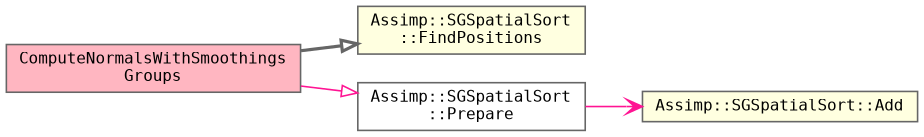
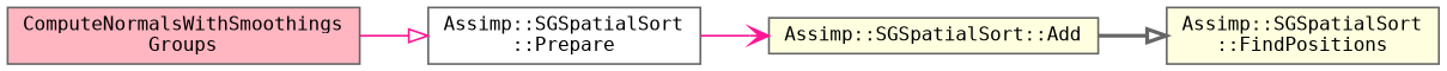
  digraph {
    rankdir=LR
    node [color=grey40 fillcolor=lightyellow fontname=Terminal fontsize=10 shape=box style=filled]
    edge [arrowhead=onormal color=deeppink fontname=Terminal fontsize=10 labelfontname=Helvetica labelfontsize=10 style=solid]
    n1 [color=gray40 fillcolor=lightpink fontcolor=black height=0.2 label="ComputeNormalsWithSmoothings\lGroups" width=0.4]
    n2 [height=0.2 label="Assimp::SGSpatialSort\l::FindPositions" width=0.4]
    n3 [fillcolor=white height=0.2 label="Assimp::SGSpatialSort\l::Prepare" width=0.4]
    n4 [height=0.2 label="Assimp::SGSpatialSort::Add" width=0.4]
-   n1 -> n2 [color=gray40 style=bold]
+   n4 -> n2 [color=gray40 style=bold]
    n1 -> n3
    n3 -> n4 [arrowhead=vee]
  }
